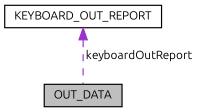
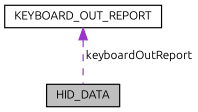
  digraph {
    fontname=Ubuntu
    node [color=black fontname=Ubuntu fontsize=10 shape=record style=filled]
-   n1 [fillcolor=grey75 fontcolor=black height=0.2 label=OUT_DATA width=0.4]
+   n1 [fillcolor=grey75 fontcolor=black height=0.2 label=HID_DATA width=0.4]
    n2 [fillcolor=white height=0.2 label=KEYBOARD_OUT_REPORT width=0.4]
    n2 -> n1 [color=darkorchid3 dir=back fontname=Ubuntu fontsize=10 label=" keyboardOutReport" labelfontname=Helvetica labelfontsize=10 style=dashed]
  }
